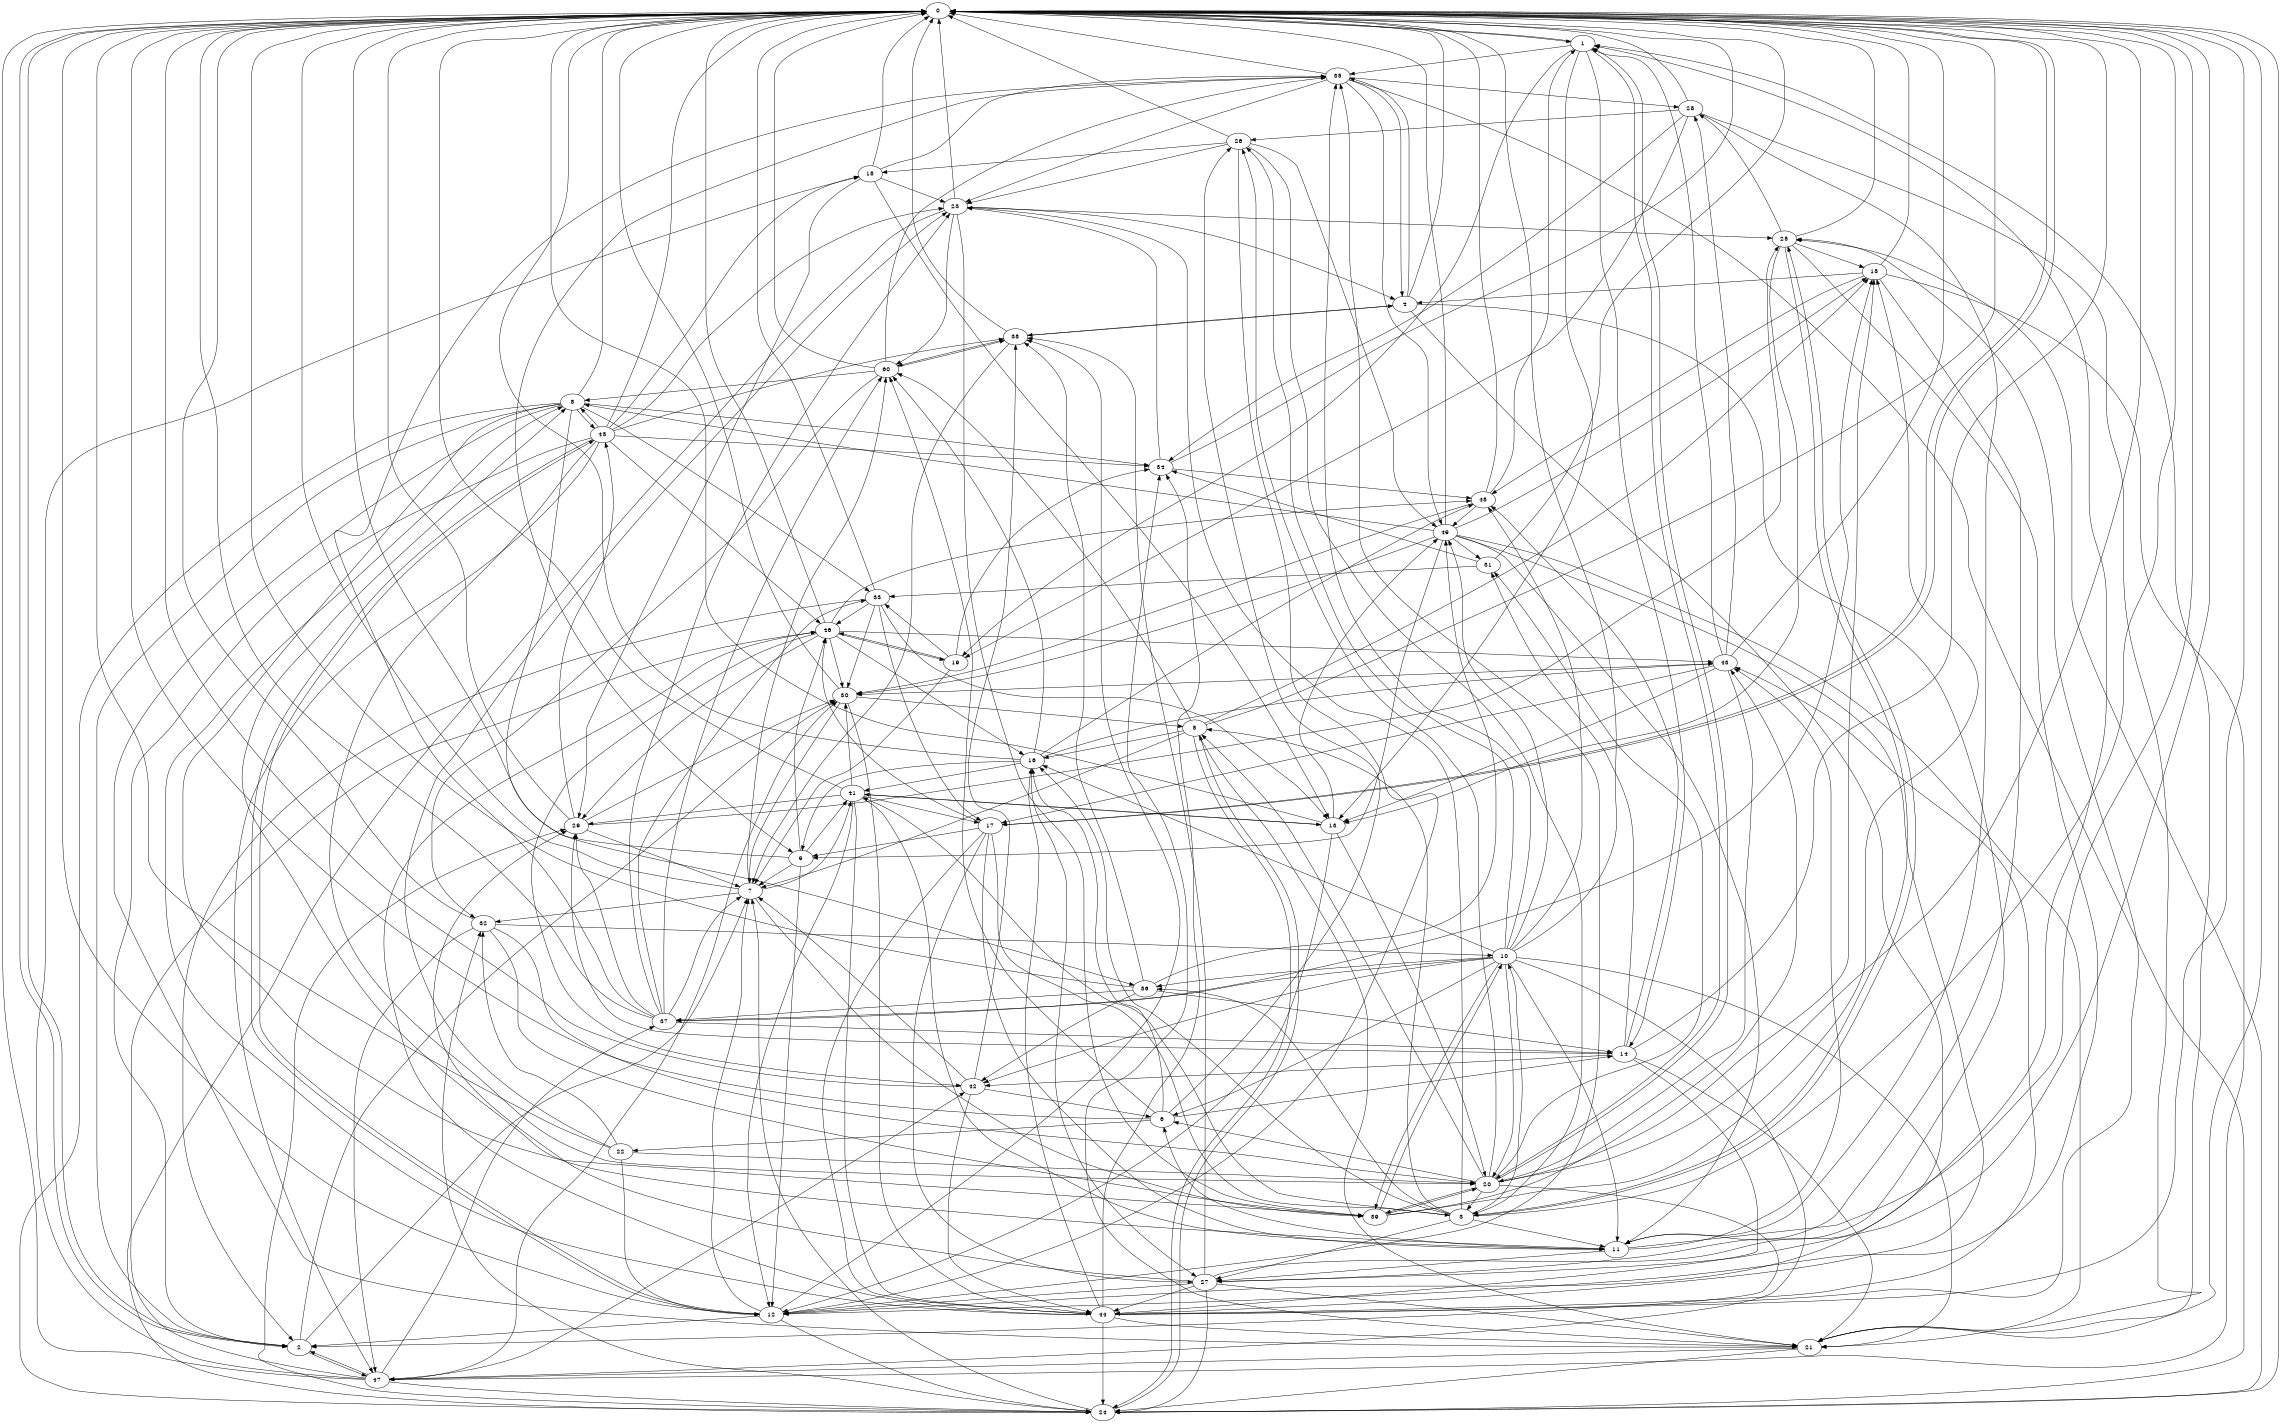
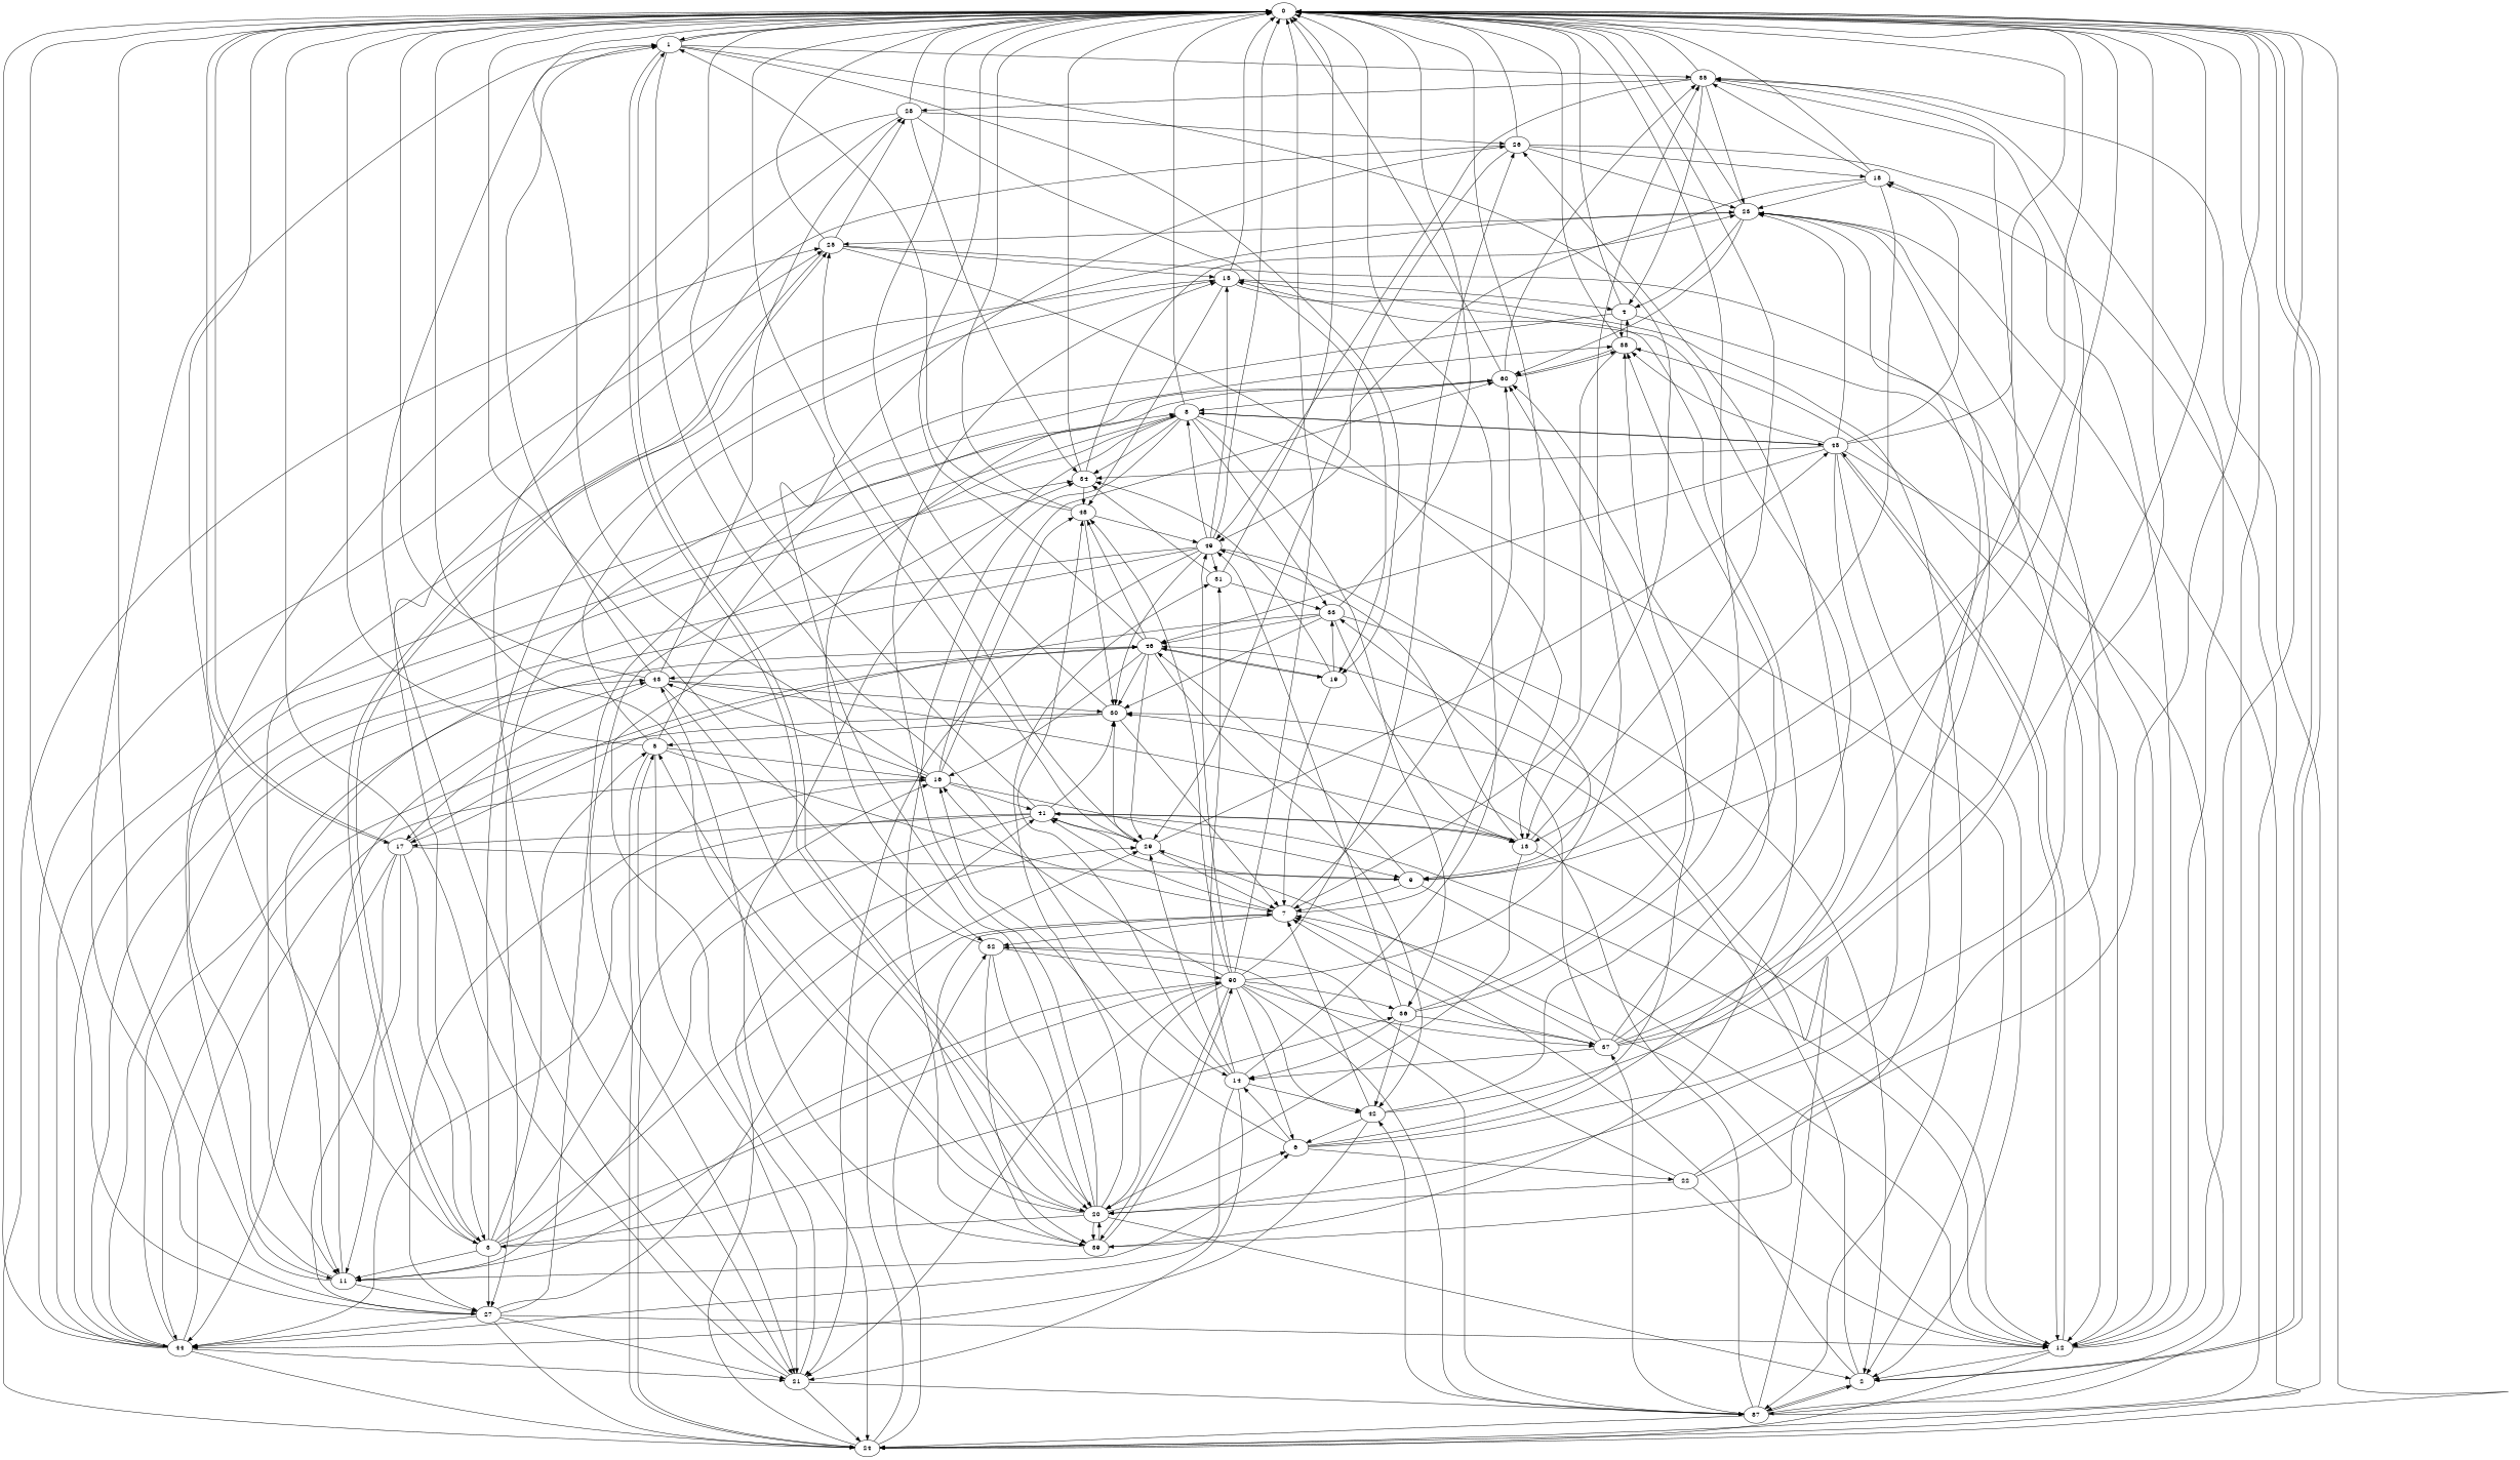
  strict digraph {
    node [component_delay=3]
    edge [wire_delay=1]
    0
    1
    2
    17
    13
    14
    19
    20
    35
    7
    30
-   47
+   47 [label=87]
    3
    11
    27
    46
    44
    9
    41
    12
    49
    21
    42
    48
    29
    31
    33
    34
    6
    5
    15
    26
    39
    23
    4
    24
    28
    n38 [label=60]
    32
    37
    18
-   10
+   10 [label=90]
    16
    25
    36
    8
    43
    38
    45
    22
    0 -> 1
    0 -> 2
    0 -> 17
    1 -> 0
    1 -> 13
    1 -> 14
    1 -> 19
    1 -> 20
    1 -> 35
    2 -> 0
    2 -> 7
    2 -> 30
    2 -> 47
    17 -> 0
    17 -> 3
    17 -> 11
    17 -> 27
    17 -> 46
    17 -> 44
    17 -> 9
    13 -> 0
    13 -> 20
    13 -> 41
    13 -> 12
    13 -> 49
    14 -> 0
    14 -> 44
    14 -> 21
    14 -> 42
    14 -> 48
    14 -> 29
    14 -> 31
    19 -> 7
    19 -> 46
    19 -> 33
    19 -> 34
    20 -> 0
    20 -> 1
    20 -> 2
    20 -> 3
    20 -> 31
    20 -> 6
    20 -> 5
    20 -> 15
    20 -> 26
    20 -> 39
    35 -> 0
    35 -> 9
    35 -> 49
    35 -> 23
    35 -> 4
    35 -> 24
    35 -> 28
    7 -> 0
    7 -> 41
    7 -> 39
    7 -> n38
    7 -> 32
    30 -> 0
    30 -> 7
    30 -> 44
    30 -> 5
    47 -> 0
    47 -> 2
    47 -> 30
    47 -> 46
    47 -> 42
    47 -> 24
    47 -> 37
    47 -> 18
    3 -> 0
    3 -> 11
    3 -> 27
    3 -> 41
    3 -> 5
    3 -> 23
    3 -> 10
    3 -> 16
    3 -> 25
    3 -> 36
    11 -> 0
    11 -> 27
    11 -> 6
    11 -> 8
    11 -> 43
    27 -> 0
    27 -> 1
    27 -> 44
    27 -> 12
    27 -> 21
    27 -> 29
    27 -> 24
    27 -> 38
    46 -> 0
    46 -> 19
    46 -> 30
    46 -> 42
    46 -> 48
    46 -> 29
    46 -> 16
    46 -> 43
    44 -> 0
    44 -> 46
    44 -> 21
    44 -> 34
    44 -> 24
    44 -> 16
    44 -> 25
    44 -> 8
    44 -> 43
    9 -> 0
    9 -> 7
    9 -> 46
    9 -> 41
    9 -> 12
    41 -> 0
    41 -> 17
    41 -> 13
    41 -> 30
    41 -> 11
    41 -> 44
    41 -> 12
    41 -> 29
    12 -> 0
    12 -> 2
    12 -> 35
    12 -> 7
    12 -> 24
    12 -> 38
    12 -> 45
    49 -> 0
    49 -> 30
    49 -> 11
    49 -> 44
    49 -> 9
    49 -> 21
    49 -> 31
    49 -> 15
    49 -> 8
    21 -> 0
    21 -> 1
    21 -> 47
    21 -> 34
    21 -> 24
    42 -> 0
    42 -> 7
    42 -> 44
    42 -> 6
    42 -> 38
    48 -> 0
    48 -> 1
    48 -> 30
    48 -> 49
    29 -> 0
    29 -> 7
    29 -> 30
    29 -> 25
    29 -> 45
    31 -> 0
    31 -> 33
    31 -> 34
    33 -> 0
    33 -> 2
    33 -> 17
    33 -> 13
    33 -> 30
    33 -> 46
    34 -> 0
    34 -> 48
    34 -> 23
    6 -> 0
    6 -> 14
    6 -> 26
    6 -> n38
    6 -> 16
    6 -> 22
    5 -> 0
    5 -> 7
    5 -> 21
    5 -> 15
    5 -> 24
    5 -> n38
    5 -> 16
    15 -> 0
    15 -> 47
    15 -> 11
    15 -> 48
    15 -> 4
    26 -> 0
    26 -> 3
    26 -> 12
    26 -> 49
    26 -> 23
    26 -> 18
    39 -> 20
    39 -> 15
    39 -> 10
    39 -> 43
    23 -> 0
    23 -> 39
    23 -> 4
    23 -> 24
    23 -> n38
    23 -> 25
    4 -> 0
-   4 -> 35
    4 -> 27
    4 -> 12
    4 -> 38
    24 -> 0
    24 -> 7
    24 -> 29
    24 -> 5
    24 -> 32
    24 -> 25
    28 -> 0
    28 -> 19
    28 -> 11
    28 -> 21
    28 -> 34
    28 -> 26
    n38 -> 0
    n38 -> 35
    n38 -> 32
    n38 -> 8
    n38 -> 38
    32 -> 0
    32 -> 20
    32 -> 47
    32 -> 39
    32 -> 10
    37 -> 0
    37 -> 14
    37 -> 35
    37 -> 7
    37 -> 29
    37 -> 33
    37 -> 15
    37 -> 23
    37 -> n38
    18 -> 0
    18 -> 13
    18 -> 35
    18 -> 29
    18 -> 23
    10 -> 0
    10 -> 20
    10 -> 35
    10 -> 47
    10 -> 11
    10 -> 49
    10 -> 21
    10 -> 42
    10 -> 48
    10 -> 6
    10 -> 26
    10 -> 39
    10 -> 37
    10 -> 16
    10 -> 36
    16 -> 0
    16 -> 27
    16 -> 9
    16 -> 41
    16 -> 48
    16 -> n38
    16 -> 43
    25 -> 0
    25 -> 13
    25 -> 3
    25 -> 12
    25 -> 15
    25 -> 28
    36 -> 0
    36 -> 14
    36 -> 49
    36 -> 42
    36 -> 37
    36 -> 38
    8 -> 0
    8 -> 2
    8 -> 21
    8 -> 33
    8 -> 34
    8 -> 39
    8 -> 24
    8 -> 36
    8 -> 45
    43 -> 0
    43 -> 1
    43 -> 17
    43 -> 13
    43 -> 20
    43 -> 30
    43 -> 28
    38 -> 0
    38 -> 7
    38 -> 4
    38 -> n38
    45 -> 0
    45 -> 2
    45 -> 20
    45 -> 47
    45 -> 46
    45 -> 12
    45 -> 34
    45 -> 23
    45 -> 18
    45 -> 8
    45 -> 38
    22 -> 0
    22 -> 20
    22 -> 12
    22 -> 23
    22 -> 32
  }
